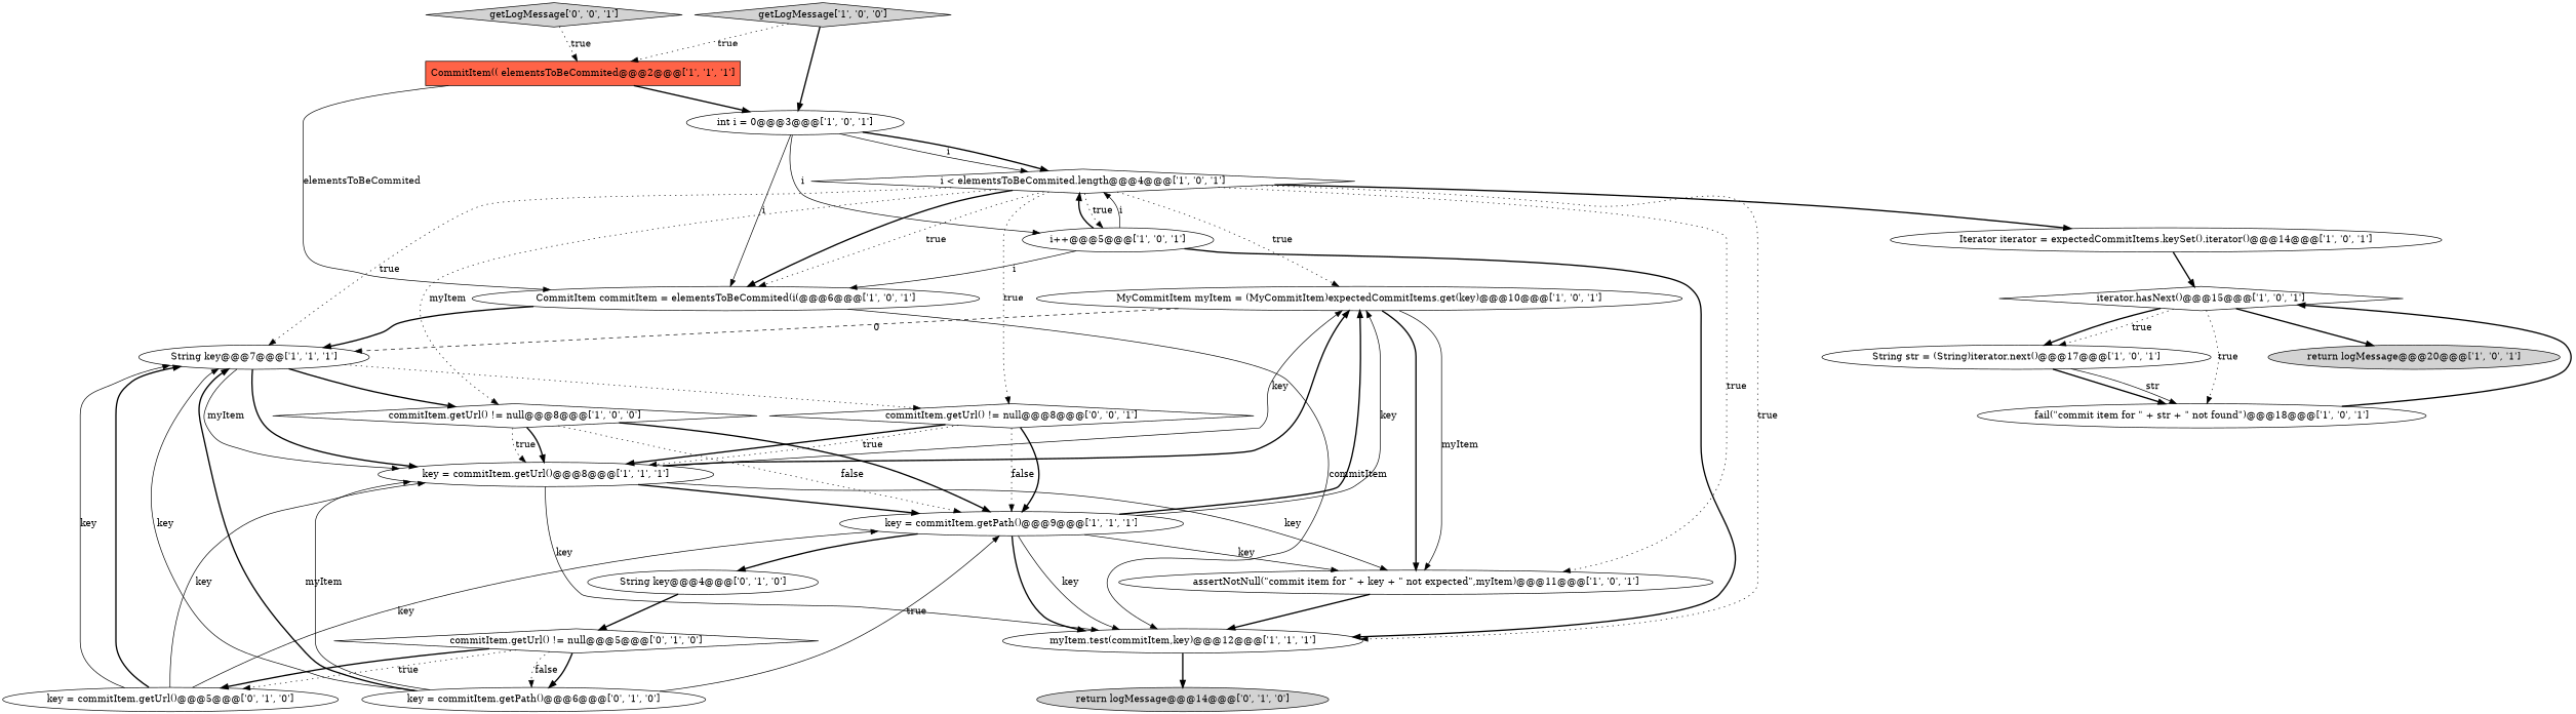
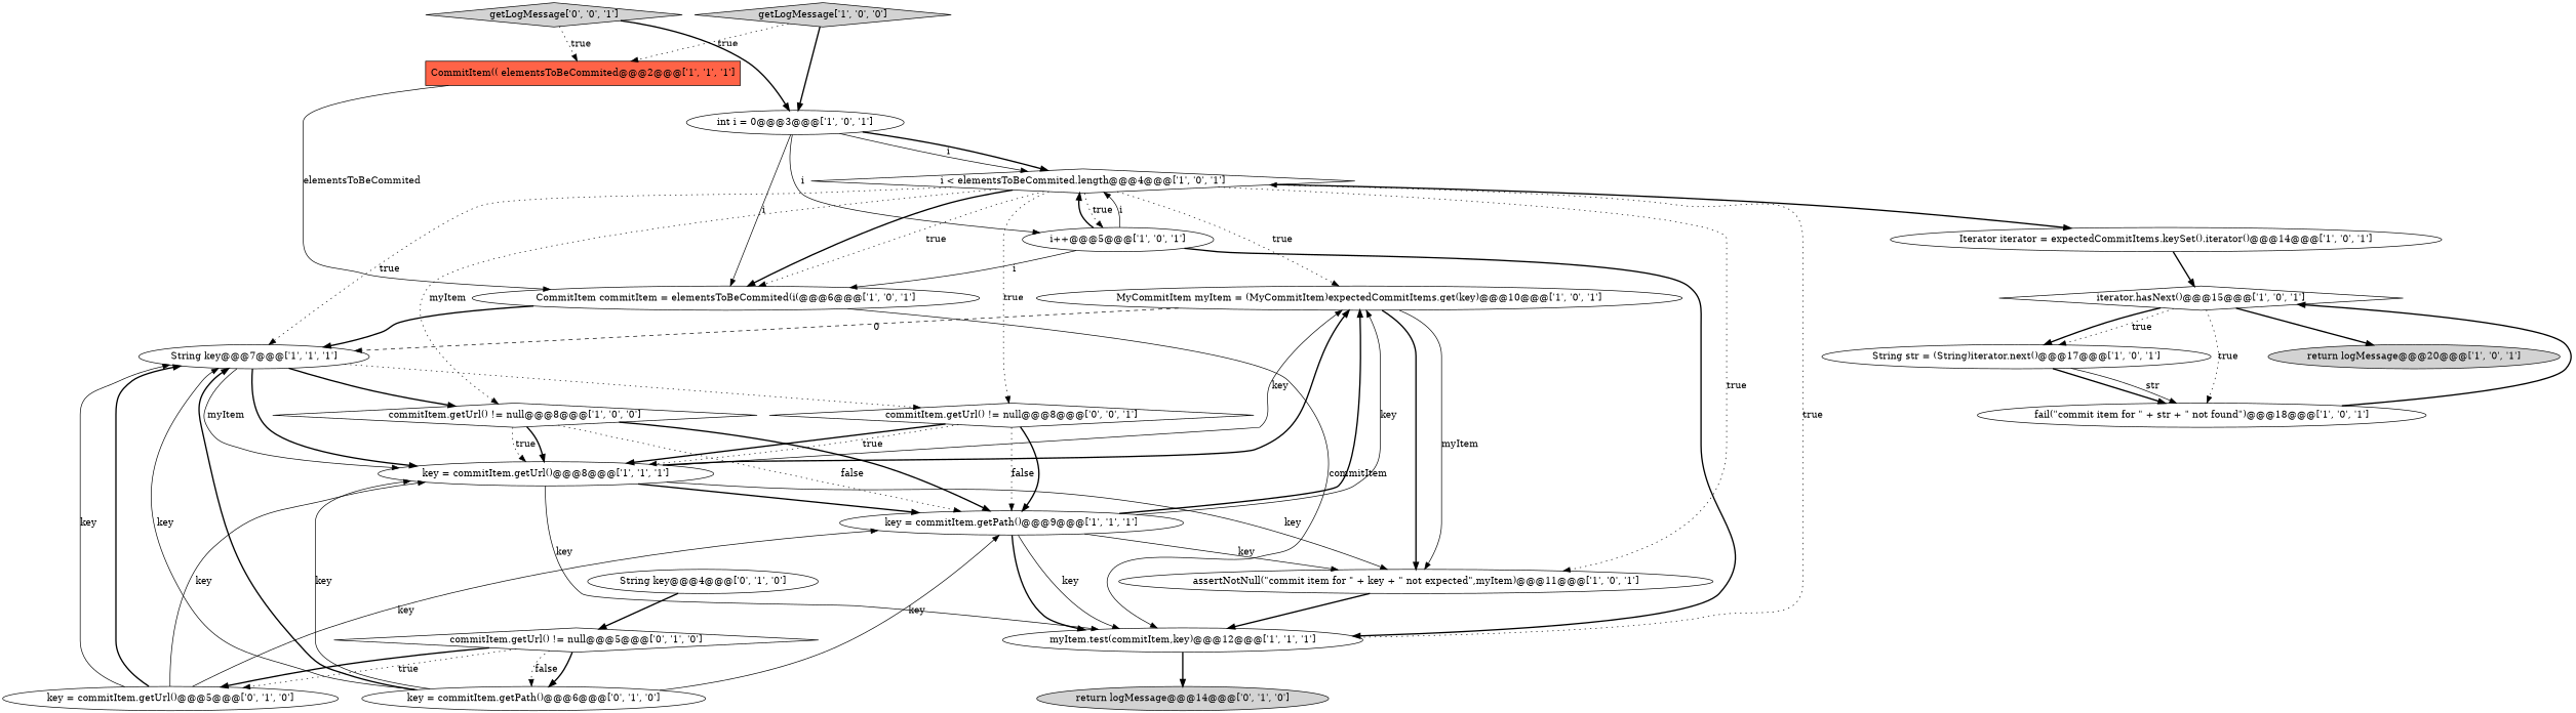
  digraph {
    node [fillcolor=white shape=ellipse style=filled]
    edge [style=bold]
    n1 [label="iterator.hasNext()@@@15@@@['1', '0', '1']" shape=diamond]
    n2 [label="fail(\"commit item for \" + str + \" not found\")@@@18@@@['1', '0', '1']"]
    n3 [label="String str = (String)iterator.next()@@@17@@@['1', '0', '1']"]
    n4 [fillcolor=lightgray label="return logMessage@@@20@@@['1', '0', '1']"]
    n5 [label="MyCommitItem myItem = (MyCommitItem)expectedCommitItems.get(key)@@@10@@@['1', '0', '1']"]
    n6 [label="assertNotNull(\"commit item for \" + key + \" not expected\",myItem)@@@11@@@['1', '0', '1']"]
    n7 [label="String key@@@7@@@['1', '1', '1']"]
    n8 [label="myItem.test(commitItem,key)@@@12@@@['1', '1', '1']"]
    n9 [label="key = commitItem.getUrl()@@@8@@@['1', '1', '1']"]
    n10 [label="commitItem.getUrl() != null@@@8@@@['0', '0', '1']" shape=diamond]
    n11 [label="commitItem.getUrl() != null@@@8@@@['1', '0', '0']" shape=diamond]
    n12 [fillcolor=lightgray label="return logMessage@@@14@@@['0', '1', '0']"]
    n13 [label="key = commitItem.getUrl()@@@5@@@['0', '1', '0']"]
    n14 [label="key = commitItem.getPath()@@@9@@@['1', '1', '1']"]
    n15 [label="String key@@@4@@@['0', '1', '0']"]
    n16 [label="i++@@@5@@@['1', '0', '1']"]
    n17 [label="CommitItem commitItem = elementsToBeCommited(i(@@@6@@@['1', '0', '1']"]
    n18 [label="i < elementsToBeCommited.length@@@4@@@['1', '0', '1']" shape=diamond]
    n19 [label="commitItem.getUrl() != null@@@5@@@['0', '1', '0']" shape=diamond]
    n20 [label="key = commitItem.getPath()@@@6@@@['0', '1', '0']"]
    n21 [label="Iterator iterator = expectedCommitItems.keySet().iterator()@@@14@@@['1', '0', '1']"]
    n22 [fillcolor=lightgray label="getLogMessage['1', '0', '0']" shape=diamond]
    n23 [fillcolor=tomato label="CommitItem(( elementsToBeCommited@@@2@@@['1', '1', '1']" shape=box]
    n24 [label="int i = 0@@@3@@@['1', '0', '1']"]
    n25 [fillcolor=lightgray label="getLogMessage['0', '0', '1']" shape=diamond]
    n1 -> n2 [label=true style=dotted]
    n1 -> n3
    n1 -> n3 [label=true style=dotted]
    n1 -> n4
    n2 -> n1
    n3 -> n2
    n3 -> n2 [label=str style=solid]
    n5 -> n6
    n5 -> n6 [label=myItem style=solid]
    n5 -> n7 [label=0 style=dashed]
    n6 -> n8
    n7 -> n9 [label=myItem style=solid]
    n7 -> n9
    n7 -> n10 [style=dotted]
    n7 -> n11
    n8 -> n12
    n9 -> n5
    n9 -> n5 [label=key style=solid]
    n9 -> n6 [label=key style=solid]
    n9 -> n8 [label=key style=solid]
    n9 -> n14
    n10 -> n9
    n10 -> n9 [label=true style=dotted]
    n10 -> n14 [label=false style=dotted]
    n10 -> n14
    n11 -> n9 [label=true style=dotted]
    n11 -> n9
    n11 -> n14 [label=false style=dotted]
    n11 -> n14
    n13 -> n7
    n13 -> n7 [label=key style=solid]
    n13 -> n9 [label=key style=solid]
    n13 -> n14 [label=key style=solid]
    n14 -> n5
    n14 -> n5 [label=key style=solid]
    n14 -> n6 [label=key style=solid]
    n14 -> n8
    n14 -> n8 [label=key style=solid]
-   n14 -> n15
    n15 -> n19
    n16 -> n8
    n16 -> n17 [label=i style=solid]
    n16 -> n18 [label=i style=solid]
    n16 -> n18
    n17 -> n7
    n17 -> n8 [label=commitItem style=solid]
    n18 -> n5 [label=true style=dotted]
    n18 -> n6 [label=true style=dotted]
    n18 -> n7 [label=true style=dotted]
-   n18 -> n8 [label=true style=dotted]
+   n8 -> n18 [label=true style=dotted]
    n18 -> n10 [label=true style=dotted]
    n18 -> n11 [label=myItem style=dotted]
    n18 -> n16 [label=true style=dotted]
    n18 -> n17
    n18 -> n17 [label=true style=dotted]
    n18 -> n21
    n19 -> n13 [label=true style=dotted]
    n19 -> n13
    n19 -> n20
    n19 -> n20 [label=false style=dotted]
    n20 -> n7
    n20 -> n7 [label=key style=solid]
-   n20 -> n9 [label=myItem style=solid]
-   n20 -> n14 [label=true style=solid]
+   n20 -> n9 [label=key style=solid]
+   n20 -> n14 [label=key style=solid]
    n21 -> n1
    n22 -> n23 [label=true style=dotted]
    n22 -> n24
    n23 -> n17 [label=elementsToBeCommited style=solid]
    n24 -> n16 [label=i style=solid]
    n24 -> n17 [label=i style=solid]
    n24 -> n18
    n24 -> n18 [label=i style=solid]
    n25 -> n23 [label=true style=dotted]
-   n23 -> n24
+   n25 -> n24
  }
